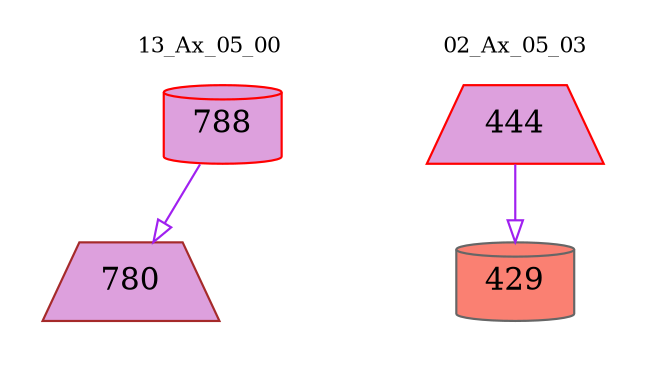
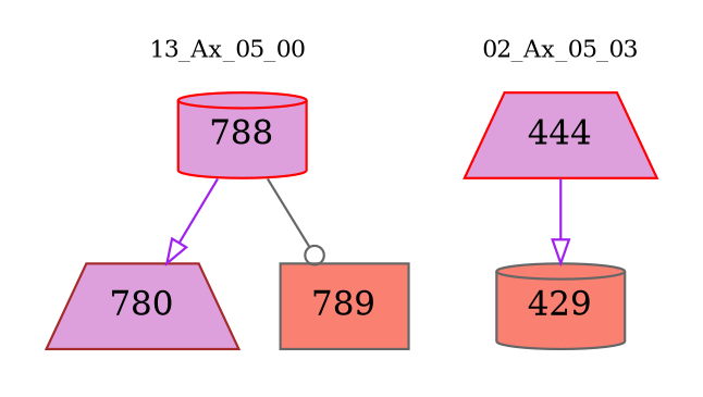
  digraph {
    fontname="DejaVu Serif"
    node [color=red fillcolor=plum fontname="DejaVu Serif" shape=cylinder style=filled]
    edge [arrowhead=onormal color=purple fontname="DejaVu Serif"]
    n1 [label=788]
    n2 [color=brown label=780 shape=trapezium]
+   n3 [color=gray40 fillcolor=salmon label=789 shape=box]
    n4 [label=444 shape=trapezium]
    n5 [color=gray40 fillcolor=salmon label=429]
    subgraph cluster_1 {
      color=white
      fontsize=10
      label="13_Ax_05_00"
      n1
      n2
+     n3
    }
    subgraph cluster_2 {
      color=white
      fontsize=10
      label="02_Ax_05_03"
      n4
      n5
    }
    n1 -> n2
+   n1 -> n3 [arrowhead=odot color=gray40]
    n4 -> n5
  }
